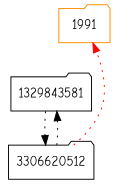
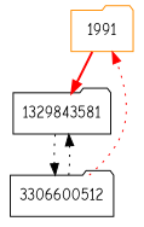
  strict digraph {
    fontname="Comic Neue"
    node [color=black fontname="Comic Neue" shape=folder]
    edge [color=red fontname="Comic Neue" style=dotted]
    n1 [color=darkorange label=1991]
-   3306600512 [label=3306620512]
+   3306600512
    1329843581
+   n1 -> 1329843581 [style=bold]
    3306600512 -> n1
    3306600512 -> 1329843581 [color=black]
    1329843581 -> 3306600512 [color=black]
  }
